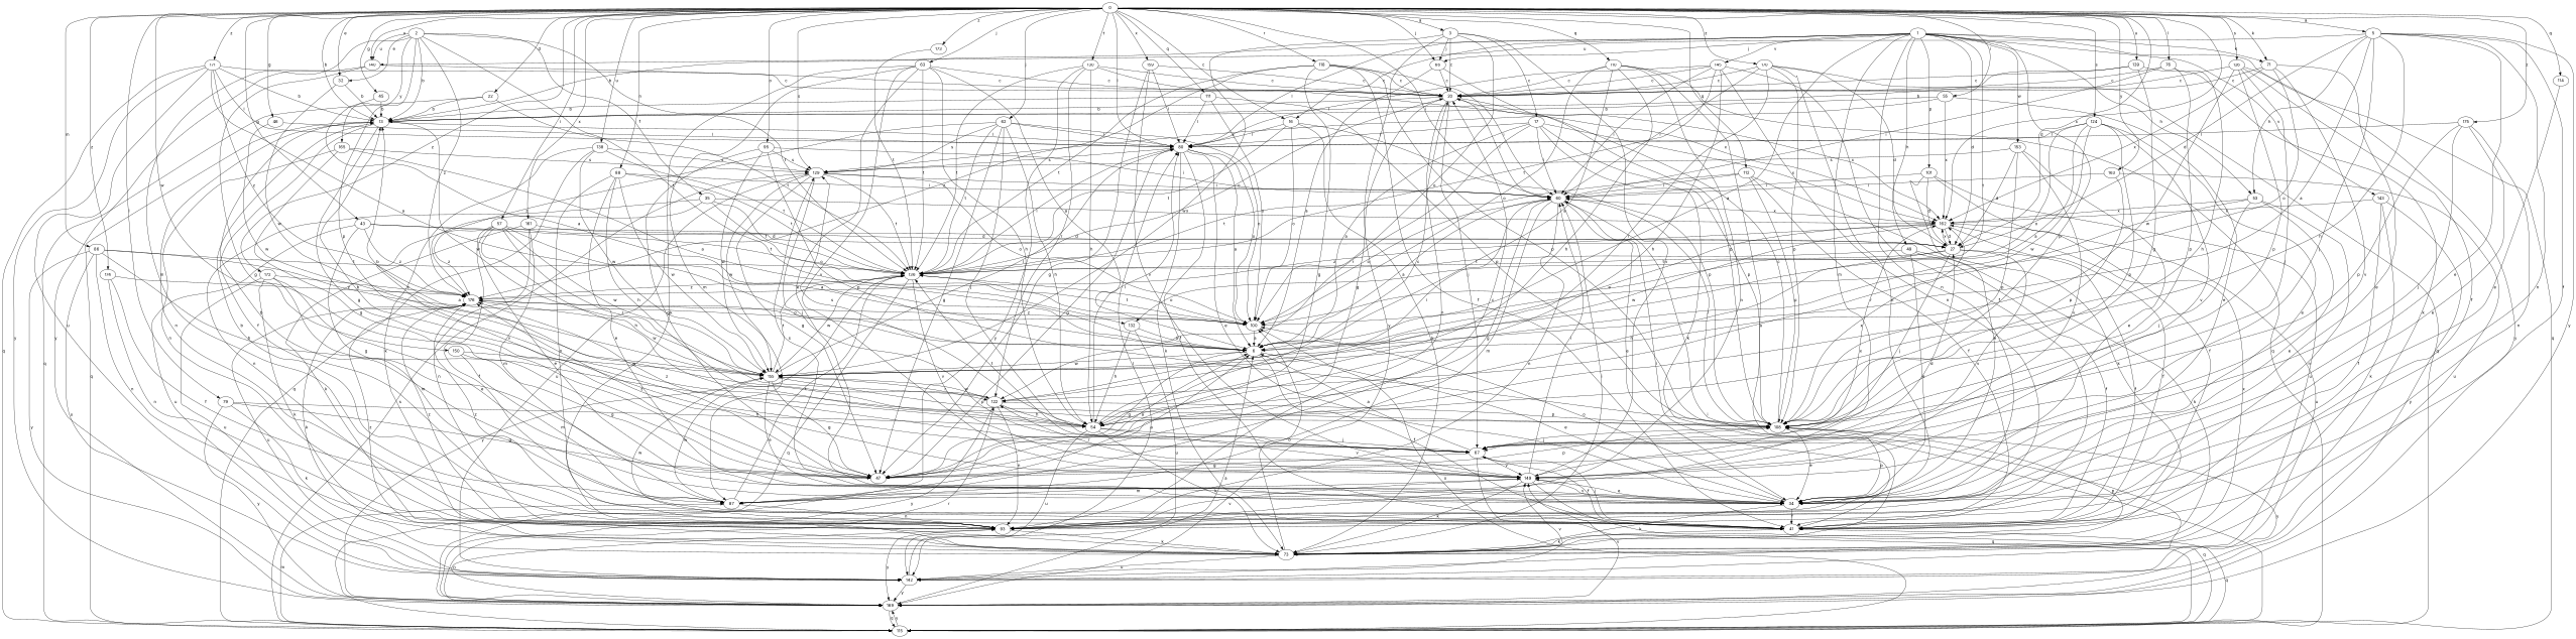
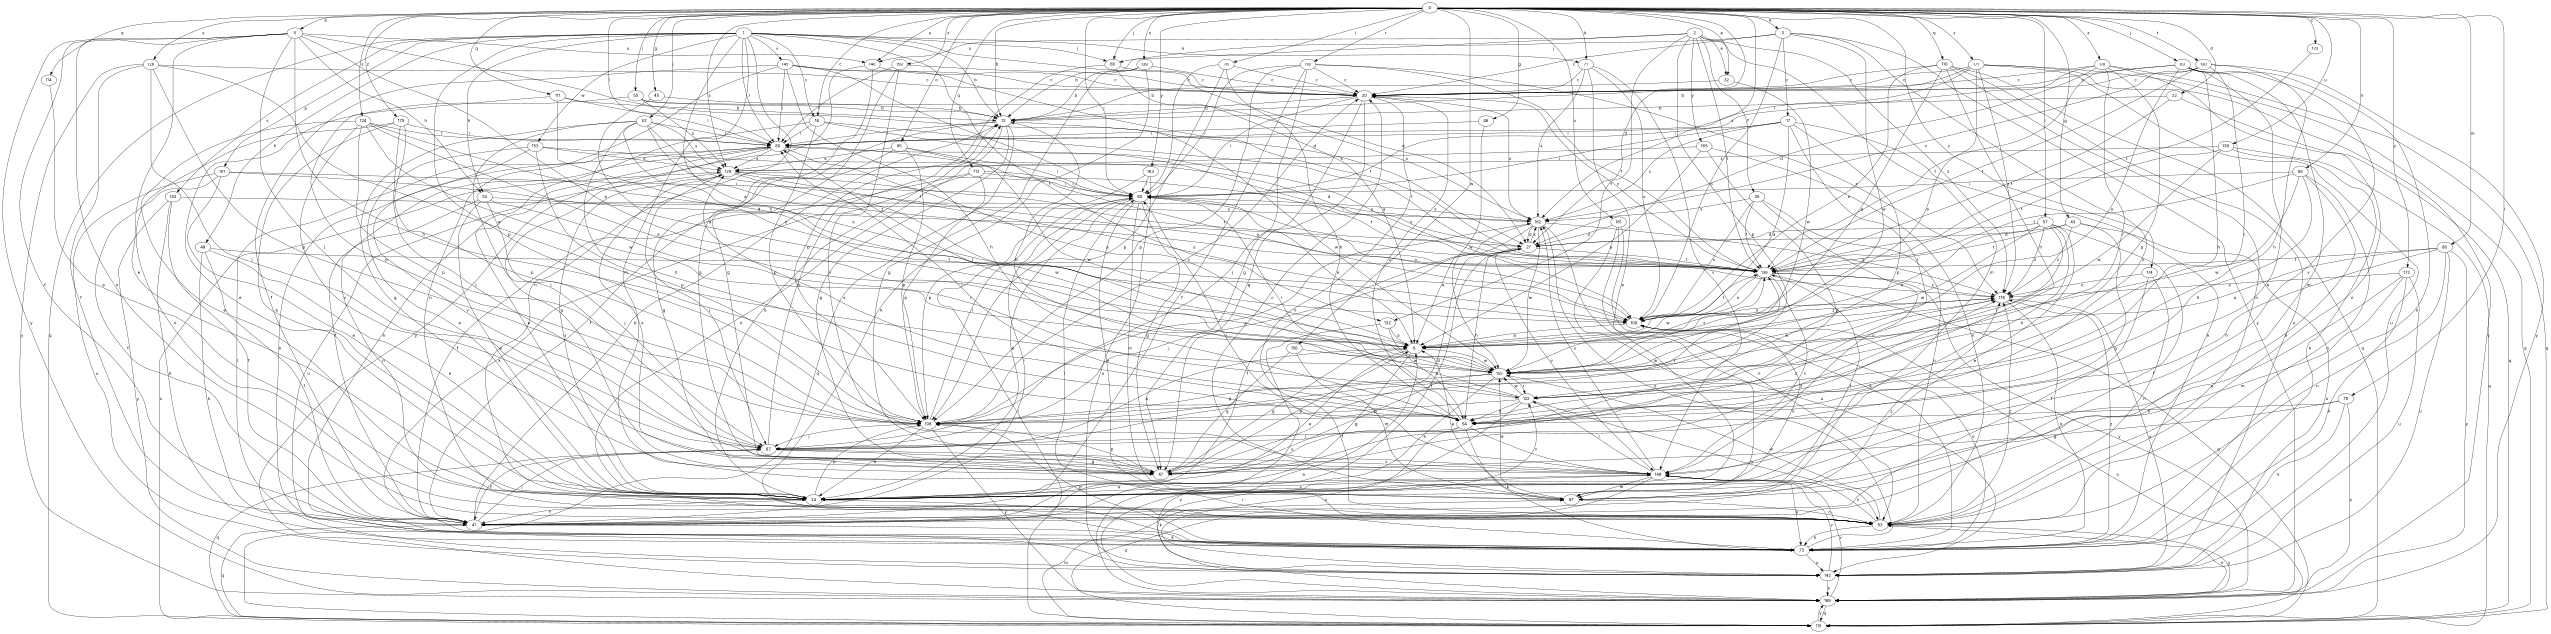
  strict digraph {
    fontname=Inter
    node [fontname=Inter]
    edge [fontname=Inter]
    0
    3
    5
    13
    16
    22
    27
    32
    43
    45
    46
    55
    57
    60
    62
    63
    66
    71
    76
    79
    80
    86
    88
    95
    110
    111
    112
    114
    118
    124
    126
    129
    130
    138
    139
    140
    150
    159
    161
    162
    163
    170
    171
    172
    173
    174
    175
    17
    20
    100
    149
    155
    169
    6
    53
    93
    34
    41
    54
    67
    115
    47
    108
    136
    73
    176
    142
    122
    87
    1
    49
    101
    132
    143
    145
    153
    2
    35
    165
    0 -> 3 [label=a]
    0 -> 5 [label=a]
    0 -> 13 [label=b]
    0 -> 16 [label=c]
    0 -> 22 [label=d]
    0 -> 27 [label=d]
    0 -> 32 [label=e]
    0 -> 43 [label=g]
    0 -> 45 [label=g]
    0 -> 46 [label=g]
    0 -> 55 [label=i]
    0 -> 57 [label=i]
    0 -> 60 [label=i]
    0 -> 62 [label=j]
    0 -> 63 [label=j]
    0 -> 66 [label=j]
    0 -> 71 [label=k]
    0 -> 76 [label=l]
    0 -> 79 [label=l]
    0 -> 80 [label=l]
    0 -> 86 [label=m]
    0 -> 88 [label=n]
    0 -> 95 [label=o]
    0 -> 110 [label=q]
    0 -> 111 [label=q]
    0 -> 112 [label=q]
    0 -> 114 [label=q]
    0 -> 118 [label=r]
    0 -> 124 [label=s]
    0 -> 126 [label=s]
    0 -> 129 [label=s]
    0 -> 130 [label=t]
    0 -> 138 [label=u]
    0 -> 139 [label=u]
    0 -> 140 [label=u]
    0 -> 150 [label=w]
    0 -> 159 [label=x]
    0 -> 161 [label=x]
    0 -> 162 [label=x]
    0 -> 163 [label=y]
    0 -> 170 [label=z]
    0 -> 171 [label=z]
    0 -> 172 [label=z]
    0 -> 173 [label=z]
    0 -> 174 [label=z]
    0 -> 175 [label=z]
    3 -> 66 [label=j]
    3 -> 17 [label=c]
    3 -> 20 [label=c]
    3 -> 100 [label=o]
    3 -> 149 [label=v]
    3 -> 155 [label=w]
    3 -> 169 [label=y]
    5 -> 27 [label=d]
    5 -> 140 [label=u]
    5 -> 169 [label=y]
    5 -> 6 [label=a]
    5 -> 53 [label=h]
    5 -> 93 [label=n]
    5 -> 34 [label=e]
    5 -> 41 [label=f]
    5 -> 54 [label=h]
    5 -> 67 [label=j]
    13 -> 80 [label=l]
    13 -> 155 [label=w]
    13 -> 93 [label=n]
    13 -> 41 [label=f]
    13 -> 115 [label=q]
    13 -> 47 [label=g]
    16 -> 80 [label=l]
    16 -> 100 [label=o]
    16 -> 108 [label=p]
    16 -> 136 [label=t]
    16 -> 73 [label=k]
    22 -> 13 [label=b]
    22 -> 115 [label=q]
    22 -> 136 [label=t]
    27 -> 162 [label=x]
    27 -> 149 [label=v]
    27 -> 41 [label=f]
    27 -> 54 [label=h]
    27 -> 67 [label=j]
    27 -> 136 [label=t]
    32 -> 13 [label=b]
    32 -> 155 [label=w]
    43 -> 27 [label=d]
    43 -> 47 [label=g]
    43 -> 136 [label=t]
    43 -> 176 [label=z]
    43 -> 142 [label=u]
    45 -> 13 [label=b]
    45 -> 6 [label=a]
    46 -> 80 [label=l]
    46 -> 155 [label=w]
    55 -> 13 [label=b]
    55 -> 129 [label=s]
    55 -> 162 [label=x]
    55 -> 34 [label=e]
    57 -> 27 [label=d]
    57 -> 155 [label=w]
    57 -> 6 [label=a]
    57 -> 34 [label=e]
    57 -> 41 [label=f]
    57 -> 54 [label=h]
    57 -> 176 [label=z]
    57 -> 122 [label=r]
    60 -> 162 [label=x]
    60 -> 100 [label=o]
    60 -> 6 [label=a]
    60 -> 93 [label=n]
    60 -> 34 [label=e]
    60 -> 47 [label=g]
    60 -> 87 [label=m]
    62 -> 80 [label=l]
    62 -> 129 [label=s]
    62 -> 100 [label=o]
    62 -> 54 [label=h]
    62 -> 67 [label=j]
    62 -> 47 [label=g]
    62 -> 136 [label=t]
    62 -> 176 [label=z]
    63 -> 20 [label=c]
    63 -> 149 [label=v]
    63 -> 6 [label=a]
    63 -> 34 [label=e]
    63 -> 54 [label=h]
    63 -> 136 [label=t]
    63 -> 73 [label=k]
    63 -> 87 [label=m]
    66 -> 20 [label=c]
    66 -> 6 [label=a]
    66 -> 108 [label=p]
    71 -> 162 [label=x]
    71 -> 20 [label=c]
    71 -> 100 [label=o]
    71 -> 149 [label=v]
    71 -> 34 [label=e]
    76 -> 60 [label=i]
    76 -> 20 [label=c]
    76 -> 54 [label=h]
    76 -> 108 [label=p]
    79 -> 169 [label=y]
    79 -> 54 [label=h]
    79 -> 47 [label=g]
    79 -> 73 [label=k]
    80 -> 129 [label=s]
    80 -> 100 [label=o]
    80 -> 6 [label=a]
    80 -> 34 [label=e]
    80 -> 41 [label=f]
    80 -> 47 [label=g]
    80 -> 73 [label=k]
    86 -> 169 [label=y]
    86 -> 6 [label=a]
    86 -> 93 [label=n]
    86 -> 54 [label=h]
    86 -> 136 [label=t]
    86 -> 142 [label=u]
    88 -> 60 [label=i]
    88 -> 155 [label=w]
    88 -> 93 [label=n]
    88 -> 34 [label=e]
    88 -> 54 [label=h]
    88 -> 136 [label=t]
    95 -> 60 [label=i]
    95 -> 129 [label=s]
    95 -> 155 [label=w]
    95 -> 47 [label=g]
    95 -> 108 [label=p]
    110 -> 20 [label=c]
    110 -> 100 [label=o]
    110 -> 6 [label=a]
    110 -> 93 [label=n]
    110 -> 54 [label=h]
    110 -> 115 [label=q]
    110 -> 142 [label=u]
    111 -> 13 [label=b]
    111 -> 80 [label=l]
    111 -> 100 [label=o]
    111 -> 108 [label=p]
    112 -> 60 [label=i]
    112 -> 41 [label=f]
    112 -> 108 [label=p]
    112 -> 136 [label=t]
    112 -> 73 [label=k]
    114 -> 34 [label=e]
    118 -> 60 [label=i]
    118 -> 20 [label=c]
    118 -> 41 [label=f]
    118 -> 47 [label=g]
    118 -> 108 [label=p]
    118 -> 136 [label=t]
    118 -> 176 [label=z]
    124 -> 80 [label=l]
    124 -> 100 [label=o]
    124 -> 149 [label=v]
    124 -> 155 [label=w]
    124 -> 6 [label=a]
    124 -> 34 [label=e]
    124 -> 108 [label=p]
    126 -> 20 [label=c]
    126 -> 155 [label=w]
    126 -> 169 [label=y]
    126 -> 41 [label=f]
    126 -> 67 [label=j]
    126 -> 108 [label=p]
    129 -> 60 [label=i]
    129 -> 100 [label=o]
    129 -> 155 [label=w]
    129 -> 67 [label=j]
-   129 -> 47 [label=g]
+   129 -> 47 [label=s]
    129 -> 136 [label=t]
    129 -> 142 [label=u]
    130 -> 162 [label=x]
    130 -> 20 [label=c]
    130 -> 169 [label=y]
    130 -> 54 [label=h]
    130 -> 136 [label=t]
    130 -> 122 [label=r]
    138 -> 129 [label=s]
    138 -> 155 [label=w]
    138 -> 115 [label=q]
    138 -> 136 [label=t]
    138 -> 73 [label=k]
    139 -> 13 [label=b]
    139 -> 20 [label=c]
-   139 -> 108 [label=g]
+   139 -> 47 [label=g]
    139 -> 73 [label=k]
    140 -> 20 [label=c]
    140 -> 169 [label=y]
    140 -> 47 [label=g]
    150 -> 155 [label=w]
    150 -> 47 [label=g]
    150 -> 87 [label=m]
    159 -> 80 [label=l]
    159 -> 20 [label=c]
    159 -> 149 [label=v]
    159 -> 47 [label=g]
    161 -> 27 [label=d]
    161 -> 93 [label=n]
    161 -> 73 [label=k]
    161 -> 87 [label=m]
    162 -> 27 [label=d]
    162 -> 155 [label=w]
    162 -> 6 [label=a]
    162 -> 41 [label=f]
    162 -> 176 [label=z]
    162 -> 142 [label=u]
    163 -> 60 [label=i]
    163 -> 108 [label=p]
    163 -> 142 [label=u]
    170 -> 27 [label=d]
    170 -> 60 [label=i]
    170 -> 20 [label=c]
    170 -> 93 [label=n]
    170 -> 115 [label=q]
    170 -> 108 [label=p]
    170 -> 122 [label=r]
    171 -> 13 [label=b]
    171 -> 80 [label=l]
    171 -> 20 [label=c]
    171 -> 169 [label=y]
    171 -> 6 [label=a]
    171 -> 115 [label=q]
    171 -> 176 [label=z]
    171 -> 142 [label=u]
    172 -> 34 [label=e]
    172 -> 73 [label=k]
    172 -> 176 [label=z]
    172 -> 142 [label=u]
    172 -> 87 [label=m]
    173 -> 136 [label=t]
    174 -> 93 [label=n]
    174 -> 41 [label=f]
    174 -> 176 [label=z]
    175 -> 80 [label=l]
    175 -> 93 [label=n]
    175 -> 34 [label=e]
    175 -> 67 [label=j]
    175 -> 108 [label=p]
    17 -> 60 [label=i]
    17 -> 80 [label=l]
    17 -> 162 [label=x]
    17 -> 6 [label=a]
    17 -> 108 [label=p]
    17 -> 73 [label=k]
    17 -> 122 [label=r]
    20 -> 13 [label=b]
    20 -> 60 [label=i]
    20 -> 162 [label=x]
    20 -> 93 [label=n]
    20 -> 67 [label=j]
    20 -> 47 [label=g]
    100 -> 6 [label=a]
    100 -> 136 [label=t]
    100 -> 176 [label=z]
    149 -> 60 [label=i]
    149 -> 162 [label=x]
    149 -> 34 [label=e]
    149 -> 115 [label=q]
    149 -> 73 [label=k]
    149 -> 122 [label=r]
    149 -> 87 [label=m]
    155 -> 80 [label=l]
    155 -> 34 [label=e]
    155 -> 47 [label=g]
    155 -> 108 [label=p]
    155 -> 136 [label=t]
    155 -> 122 [label=r]
    169 -> 149 [label=v]
    169 -> 6 [label=a]
    169 -> 93 [label=n]
    169 -> 115 [label=q]
    169 -> 122 [label=r]
    6 -> 155 [label=w]
    6 -> 34 [label=e]
    6 -> 41 [label=f]
    6 -> 47 [label=g]
    53 -> 162 [label=x]
    53 -> 93 [label=n]
    53 -> 34 [label=e]
    53 -> 67 [label=j]
    53 -> 122 [label=r]
    93 -> 149 [label=v]
    93 -> 155 [label=w]
    93 -> 169 [label=y]
    93 -> 73 [label=k]
    93 -> 176 [label=z]
    34 -> 13 [label=b]
    34 -> 129 [label=s]
    34 -> 100 [label=o]
    34 -> 149 [label=v]
    34 -> 41 [label=f]
    34 -> 108 [label=p]
    34 -> 73 [label=k]
    41 -> 13 [label=b]
    41 -> 60 [label=i]
    41 -> 67 [label=j]
    41 -> 115 [label=q]
    41 -> 73 [label=k]
    41 -> 176 [label=z]
    54 -> 80 [label=l]
    54 -> 129 [label=s]
    54 -> 20 [label=c]
    54 -> 149 [label=v]
    54 -> 67 [label=j]
    54 -> 73 [label=k]
    54 -> 142 [label=u]
    67 -> 13 [label=b]
    67 -> 149 [label=v]
    67 -> 6 [label=a]
    67 -> 41 [label=f]
    67 -> 115 [label=q]
    67 -> 47 [label=g]
    67 -> 136 [label=t]
    67 -> 176 [label=z]
    115 -> 60 [label=i]
    115 -> 129 [label=s]
    115 -> 100 [label=o]
    115 -> 169 [label=y]
    115 -> 87 [label=m]
    47 -> 27 [label=d]
    47 -> 6 [label=a]
    47 -> 108 [label=p]
    47 -> 176 [label=z]
    108 -> 60 [label=i]
    108 -> 162 [label=x]
    108 -> 20 [label=c]
    108 -> 169 [label=y]
    108 -> 34 [label=e]
    108 -> 67 [label=j]
    136 -> 80 [label=l]
    136 -> 20 [label=c]
    136 -> 100 [label=o]
    136 -> 149 [label=v]
    136 -> 155 [label=w]
    136 -> 169 [label=y]
    136 -> 115 [label=q]
    136 -> 176 [label=z]
    73 -> 60 [label=i]
    73 -> 162 [label=x]
    73 -> 100 [label=o]
    73 -> 108 [label=p]
    73 -> 176 [label=z]
    73 -> 142 [label=u]
    176 -> 100 [label=o]
    176 -> 155 [label=w]
    176 -> 73 [label=k]
    176 -> 142 [label=u]
    142 -> 80 [label=l]
    142 -> 149 [label=v]
    142 -> 169 [label=y]
    122 -> 13 [label=b]
    122 -> 60 [label=i]
    122 -> 155 [label=w]
    122 -> 169 [label=y]
    122 -> 93 [label=n]
    122 -> 54 [label=h]
    122 -> 108 [label=p]
    87 -> 20 [label=c]
    87 -> 155 [label=w]
    87 -> 6 [label=a]
    87 -> 93 [label=n]
    87 -> 136 [label=t]
    1 -> 13 [label=b]
    1 -> 16 [label=c]
    1 -> 27 [label=d]
    1 -> 66 [label=j]
    1 -> 71 [label=k]
    1 -> 80 [label=l]
    1 -> 6 [label=a]
    1 -> 53 [label=h]
    1 -> 93 [label=n]
    1 -> 115 [label=q]
    1 -> 108 [label=p]
    1 -> 87 [label=m]
    1 -> 49 [label=h]
    1 -> 101 [label=p]
    1 -> 132 [label=t]
    1 -> 143 [label=v]
    1 -> 145 [label=v]
    1 -> 153 [label=w]
    49 -> 34 [label=e]
    49 -> 41 [label=f]
    49 -> 136 [label=t]
    49 -> 73 [label=k]
    101 -> 27 [label=d]
    101 -> 60 [label=i]
    101 -> 34 [label=e]
    101 -> 41 [label=f]
    101 -> 142 [label=u]
    132 -> 6 [label=a]
    132 -> 54 [label=h]
    132 -> 142 [label=u]
    143 -> 162 [label=x]
    143 -> 169 [label=y]
    143 -> 41 [label=f]
    143 -> 73 [label=k]
    145 -> 60 [label=i]
    145 -> 80 [label=l]
    145 -> 20 [label=c]
    145 -> 93 [label=n]
    145 -> 41 [label=f]
    145 -> 54 [label=h]
    145 -> 136 [label=t]
    153 -> 27 [label=d]
    153 -> 129 [label=s]
    153 -> 149 [label=v]
    153 -> 34 [label=e]
    153 -> 108 [label=p]
    2 -> 13 [label=b]
    2 -> 32 [label=e]
    2 -> 140 [label=u]
    2 -> 108 [label=p]
    2 -> 136 [label=t]
    2 -> 176 [label=z]
    2 -> 87 [label=m]
    2 -> 132 [label=t]
    2 -> 35 [label=f]
    2 -> 165 [label=y]
    35 -> 162 [label=x]
    35 -> 100 [label=o]
    35 -> 149 [label=v]
    35 -> 93 [label=n]
    35 -> 136 [label=t]
    165 -> 129 [label=s]
    165 -> 6 [label=a]
    165 -> 93 [label=n]
    165 -> 47 [label=g]
  }
